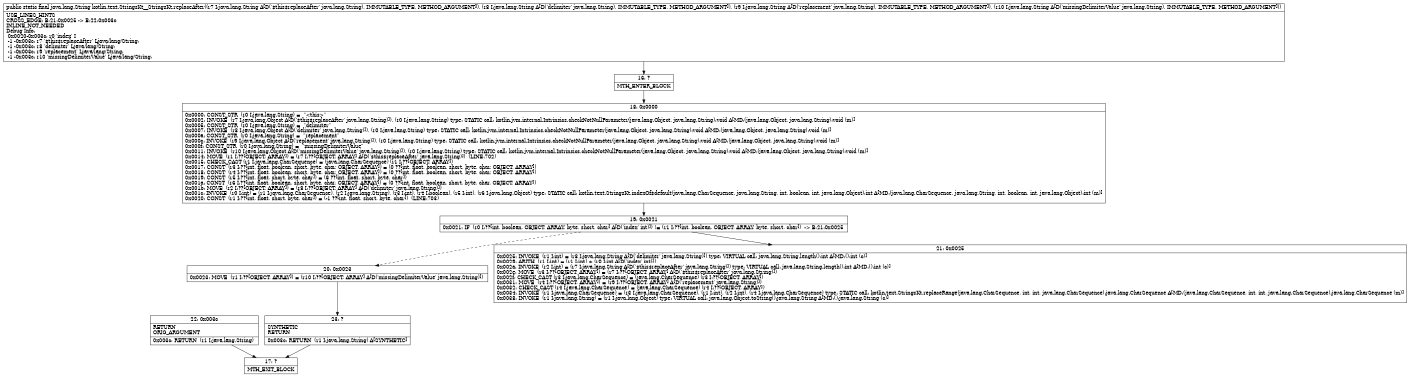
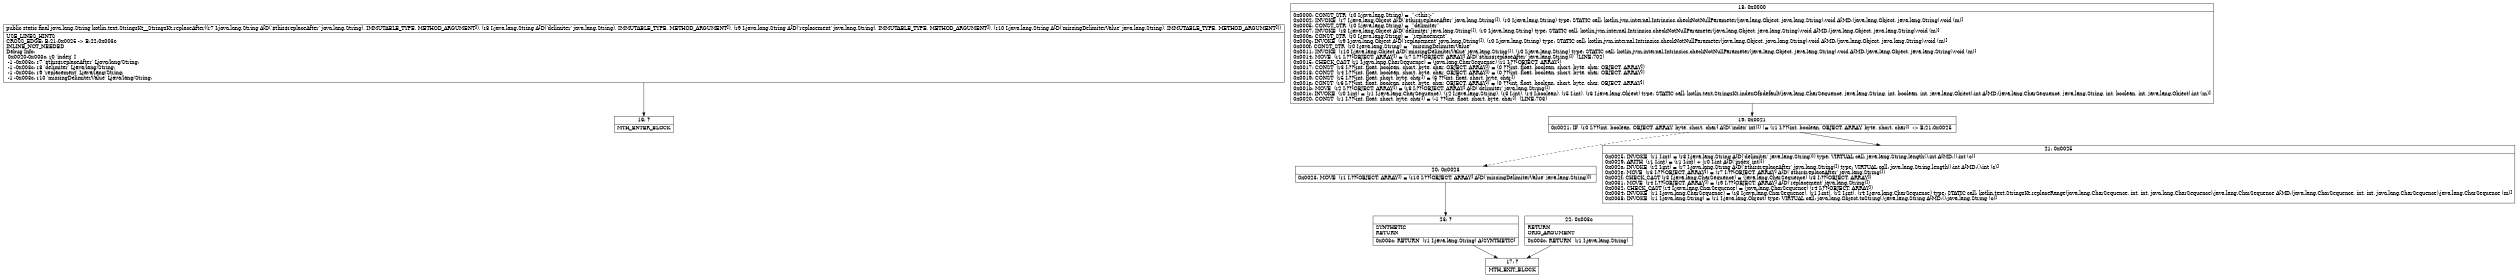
  digraph {
    fontname="DejaVu Serif"
    node [fontname="DejaVu Serif" shape=record]
    edge [fontname="DejaVu Serif"]
    n1 [label="{16\:\ ?|MTH_ENTER_BLOCK\l}"]
    n2 [label="{18\:\ 0x0000|0x0000: CONST_STR  (r0 I:java.lang.String) =  \"\<this\>\" \l0x0002: INVOKE  (r7 I:java.lang.Object A[D('$this$replaceAfter' java.lang.String)]), (r0 I:java.lang.String) type: STATIC call: kotlin.jvm.internal.Intrinsics.checkNotNullParameter(java.lang.Object, java.lang.String):void A[MD:(java.lang.Object, java.lang.String):void (m)]\l0x0005: CONST_STR  (r0 I:java.lang.String) =  \"delimiter\" \l0x0007: INVOKE  (r8 I:java.lang.Object A[D('delimiter' java.lang.String)]), (r0 I:java.lang.String) type: STATIC call: kotlin.jvm.internal.Intrinsics.checkNotNullParameter(java.lang.Object, java.lang.String):void A[MD:(java.lang.Object, java.lang.String):void (m)]\l0x000a: CONST_STR  (r0 I:java.lang.String) =  \"replacement\" \l0x000c: INVOKE  (r9 I:java.lang.Object A[D('replacement' java.lang.String)]), (r0 I:java.lang.String) type: STATIC call: kotlin.jvm.internal.Intrinsics.checkNotNullParameter(java.lang.Object, java.lang.String):void A[MD:(java.lang.Object, java.lang.String):void (m)]\l0x000f: CONST_STR  (r0 I:java.lang.String) =  \"missingDelimiterValue\" \l0x0011: INVOKE  (r10 I:java.lang.Object A[D('missingDelimiterValue' java.lang.String)]), (r0 I:java.lang.String) type: STATIC call: kotlin.jvm.internal.Intrinsics.checkNotNullParameter(java.lang.Object, java.lang.String):void A[MD:(java.lang.Object, java.lang.String):void (m)]\l0x0014: MOVE  (r1 I:??[OBJECT, ARRAY]) = (r7 I:??[OBJECT, ARRAY] A[D('$this$replaceAfter' java.lang.String)])  (LINE:702)\l0x0015: CHECK_CAST (r1 I:java.lang.CharSequence) = (java.lang.CharSequence) (r1 I:??[OBJECT, ARRAY]) \l0x0017: CONST  (r3 I:??[int, float, boolean, short, byte, char, OBJECT, ARRAY]) = (0 ??[int, float, boolean, short, byte, char, OBJECT, ARRAY]) \l0x0018: CONST  (r4 I:??[int, float, boolean, short, byte, char, OBJECT, ARRAY]) = (0 ??[int, float, boolean, short, byte, char, OBJECT, ARRAY]) \l0x0019: CONST  (r5 I:??[int, float, short, byte, char]) = (6 ??[int, float, short, byte, char]) \l0x001a: CONST  (r6 I:??[int, float, boolean, short, byte, char, OBJECT, ARRAY]) = (0 ??[int, float, boolean, short, byte, char, OBJECT, ARRAY]) \l0x001b: MOVE  (r2 I:??[OBJECT, ARRAY]) = (r8 I:??[OBJECT, ARRAY] A[D('delimiter' java.lang.String)]) \l0x001c: INVOKE  (r0 I:int) = (r1 I:java.lang.CharSequence), (r2 I:java.lang.String), (r3 I:int), (r4 I:boolean), (r5 I:int), (r6 I:java.lang.Object) type: STATIC call: kotlin.text.StringsKt.indexOf$default(java.lang.CharSequence, java.lang.String, int, boolean, int, java.lang.Object):int A[MD:(java.lang.CharSequence, java.lang.String, int, boolean, int, java.lang.Object):int (m)]\l0x0020: CONST  (r1 I:??[int, float, short, byte, char]) = (\-1 ??[int, float, short, byte, char])  (LINE:703)\l}"]
    n3 [label="{19\:\ 0x0021|0x0021: IF  (r0 I:??[int, boolean, OBJECT, ARRAY, byte, short, char] A[D('index' int)]) != (r1 I:??[int, boolean, OBJECT, ARRAY, byte, short, char])  \-\> B:21:0x0025 \l}"]
    n4 [label="{20\:\ 0x0023|0x0023: MOVE  (r1 I:??[OBJECT, ARRAY]) = (r10 I:??[OBJECT, ARRAY] A[D('missingDelimiterValue' java.lang.String)]) \l}"]
    n5 [label="{21\:\ 0x0025|0x0025: INVOKE  (r1 I:int) = (r8 I:java.lang.String A[D('delimiter' java.lang.String)]) type: VIRTUAL call: java.lang.String.length():int A[MD:():int (c)]\l0x0029: ARITH  (r1 I:int) = (r1 I:int) + (r0 I:int A[D('index' int)]) \l0x002a: INVOKE  (r2 I:int) = (r7 I:java.lang.String A[D('$this$replaceAfter' java.lang.String)]) type: VIRTUAL call: java.lang.String.length():int A[MD:():int (c)]\l0x002e: MOVE  (r3 I:??[OBJECT, ARRAY]) = (r7 I:??[OBJECT, ARRAY] A[D('$this$replaceAfter' java.lang.String)]) \l0x002f: CHECK_CAST (r3 I:java.lang.CharSequence) = (java.lang.CharSequence) (r3 I:??[OBJECT, ARRAY]) \l0x0031: MOVE  (r4 I:??[OBJECT, ARRAY]) = (r9 I:??[OBJECT, ARRAY] A[D('replacement' java.lang.String)]) \l0x0032: CHECK_CAST (r4 I:java.lang.CharSequence) = (java.lang.CharSequence) (r4 I:??[OBJECT, ARRAY]) \l0x0034: INVOKE  (r1 I:java.lang.CharSequence) = (r3 I:java.lang.CharSequence), (r1 I:int), (r2 I:int), (r4 I:java.lang.CharSequence) type: STATIC call: kotlin.text.StringsKt.replaceRange(java.lang.CharSequence, int, int, java.lang.CharSequence):java.lang.CharSequence A[MD:(java.lang.CharSequence, int, int, java.lang.CharSequence):java.lang.CharSequence (m)]\l0x0038: INVOKE  (r1 I:java.lang.String) = (r1 I:java.lang.Object) type: VIRTUAL call: java.lang.Object.toString():java.lang.String A[MD:():java.lang.String (c)]\l}"]
    n6 [label="{23\:\ ?|SYNTHETIC\lRETURN\l|0x003c: RETURN  (r1 I:java.lang.String) A[SYNTHETIC]\l}"]
    n7 [label="{17\:\ ?|MTH_EXIT_BLOCK\l}"]
    n8 [label="{22\:\ 0x003c|RETURN\lORIG_ARGUMENT\l|0x003c: RETURN  (r1 I:java.lang.String) \l}"]
    n9 [label="{public static final java.lang.String kotlin.text.StringsKt__StringsKt.replaceAfter((r7 I:java.lang.String A[D('$this$replaceAfter' java.lang.String), IMMUTABLE_TYPE, METHOD_ARGUMENT]), (r8 I:java.lang.String A[D('delimiter' java.lang.String), IMMUTABLE_TYPE, METHOD_ARGUMENT]), (r9 I:java.lang.String A[D('replacement' java.lang.String), IMMUTABLE_TYPE, METHOD_ARGUMENT]), (r10 I:java.lang.String A[D('missingDelimiterValue' java.lang.String), IMMUTABLE_TYPE, METHOD_ARGUMENT]))  | USE_LINES_HINTS\lCROSS_EDGE: B:21:0x0025 \-\> B:22:0x003c\lINLINE_NOT_NEEDED\lDebug Info:\l  0x0020\-0x003c: r0 'index' I\l  \-1 \-0x003c: r7 '$this$replaceAfter' Ljava\/lang\/String;\l  \-1 \-0x003c: r8 'delimiter' Ljava\/lang\/String;\l  \-1 \-0x003c: r9 'replacement' Ljava\/lang\/String;\l  \-1 \-0x003c: r10 'missingDelimiterValue' Ljava\/lang\/String;\l}"]
-   n1 -> n2
    n2 -> n3
    n3 -> n4 [style=dashed]
    n3 -> n5
    n4 -> n6
    n6 -> n7
    n8 -> n7
    n9 -> n1
  }
